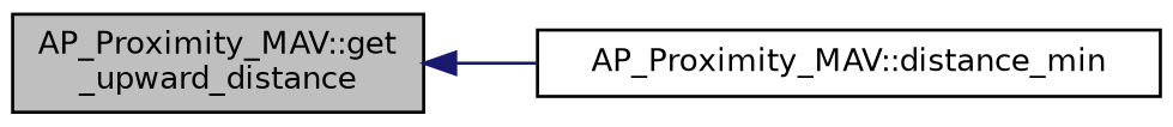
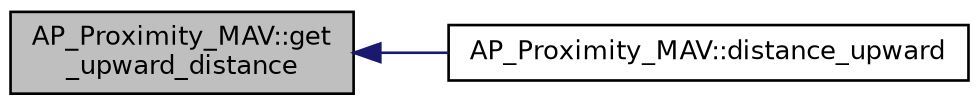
  digraph {
    rankdir=LR
    node [color=black fontname=Helvetica fontsize=10 shape=record style=filled]
    n1 [fillcolor=grey75 fontcolor=black height=0.2 label="AP_Proximity_MAV::get\l_upward_distance" width=0.4]
-   n2 [fillcolor=white height=0.2 label="AP_Proximity_MAV::distance_min" width=0.4]
+   n2 [fillcolor=white height=0.2 label="AP_Proximity_MAV::distance_upward" width=0.4]
    n1 -> n2 [color=midnightblue dir=back fontname=Helvetica fontsize=10 labelfontname=Helvetica labelfontsize=10 style=solid]
  }
